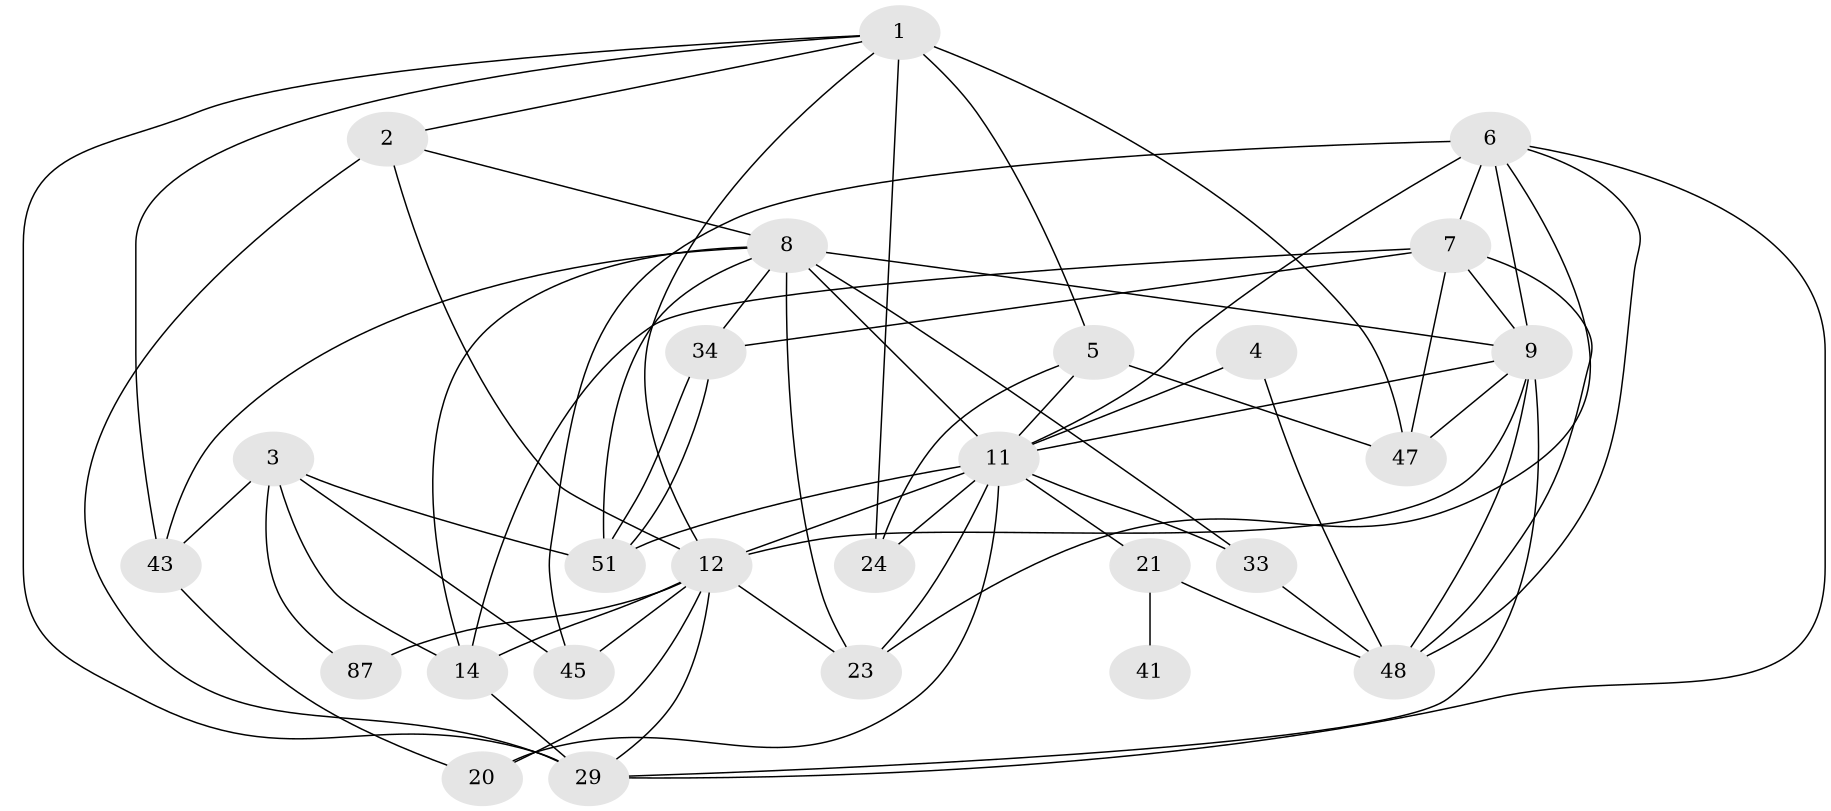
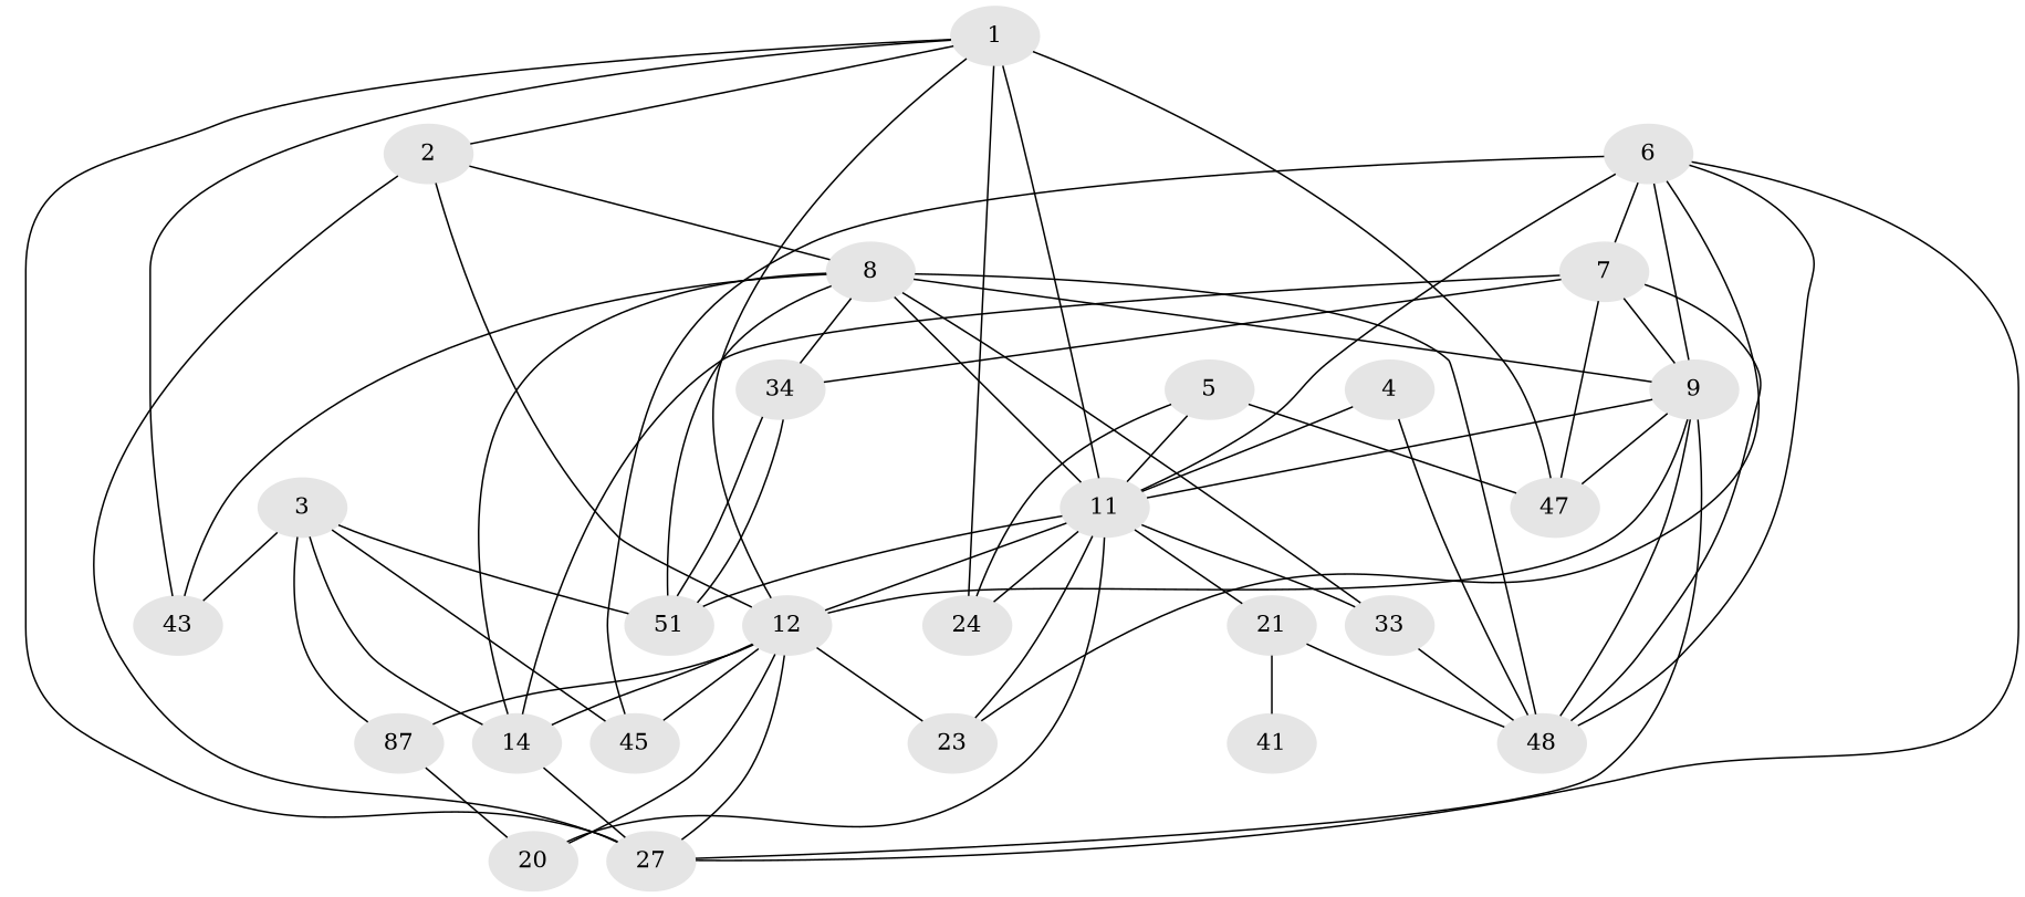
  graph {
    node [color=gray90 style=filled]
    1 [super="+18"]
    2 [super="+10"]
    11 [super="+50+15"]
    12 [super="+22+13+28"]
    24 [super="+39"]
-   27 [super="+31" label=29]
+   27 [super="+31"]
    43
    47
    8 [super="+19"]
    51
    23
    33
    20
    21
    n15 [label=87]
    45
    14 [super="+37"]
    48
    9 [super="+46"]
    34
    3 [super="+32"]
    4
    5
    6 [super="+25"]
    7 [super="+26+38"]
    41
    1 -- 2
-   1 -- 5
+   1 -- 11
    1 -- 12
    1 -- 24
    1 -- 27
    1 -- 43
    1 -- 47 [weight=2]
    2 -- 12
    2 -- 27
    2 -- 8
    11 -- 12 [weight=4]
    11 -- 24 [weight=2]
    11 -- 51
    11 -- 23
    11 -- 33
    11 -- 20
    11 -- 21
    12 -- 27
    12 -- 23
    12 -- 20
    12 -- n15
    12 -- 45
    12 -- 14 [weight=2]
    8 -- 11 [weight=2]
    8 -- 43
    8 -- 51
    8 -- 33
    8 -- 14
-   8 -- 23
+   8 -- 48
    8 -- 9
    8 -- 34
    33 -- 48
    21 -- 48
    21 -- 41
-   43 -- 20
+   n15 -- 20
    14 -- 27
    9 -- 11
    9 -- 12
    9 -- 27
    9 -- 47
    9 -- 48
    34 -- 51
    34 -- 51
    3 -- 43
    3 -- 51
    3 -- n15
    3 -- 45
    3 -- 14
    4 -- 11 [weight=2]
    4 -- 48
    5 -- 11
    5 -- 24
    5 -- 47
    6 -- 11 [weight=2]
    6 -- 27
    6 -- 23
    6 -- 45
    6 -- 48
    6 -- 9
    6 -- 7
    7 -- 47
    7 -- 14
    7 -- 48
    7 -- 9
    7 -- 34 [weight=2]
  }
